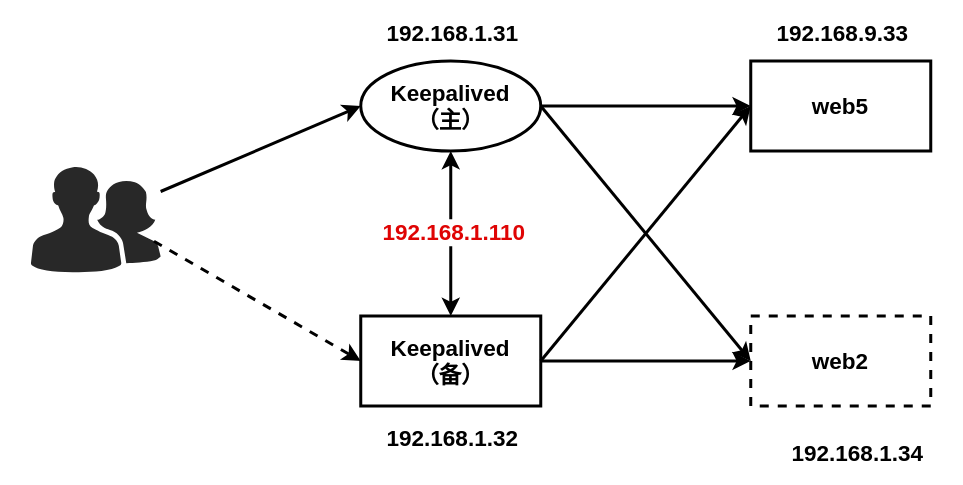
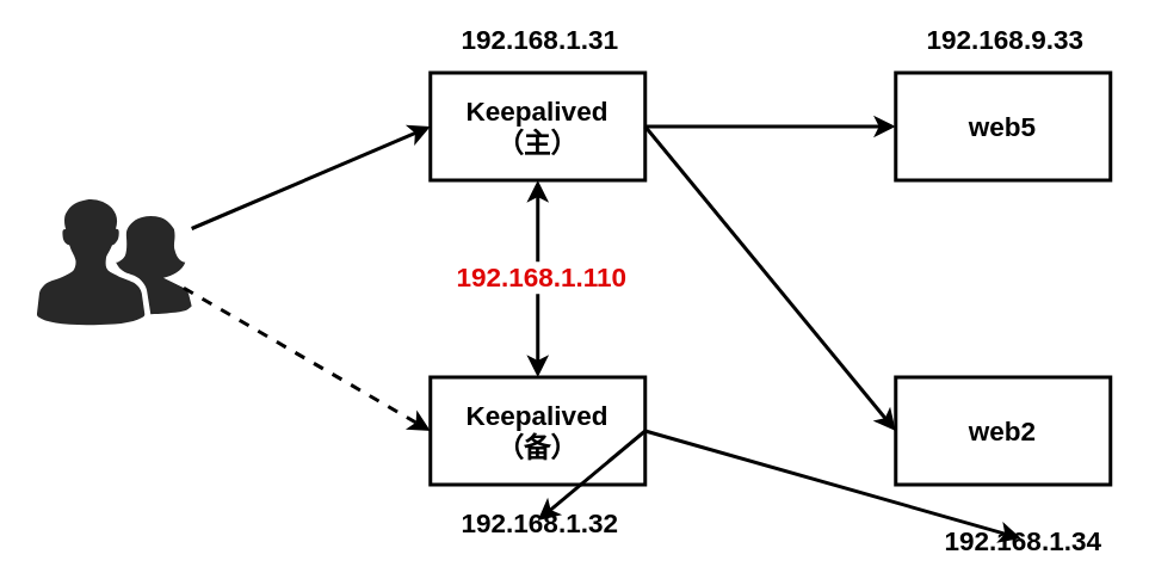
  <mxCell id="0" />
  <mxCell id="1" parent="0" />
  <mxCell id="2" value="" style="verticalLabelPosition=bottom;sketch=0;html=1;fillColor=#282828;strokeColor=none;verticalAlign=top;pointerEvents=1;align=center;shape=mxgraph.cisco_safe.people_places_things_icons.icon2;" vertex="1" parent="1"><mxGeometry x="20" y="110" width="86.59" height="71" as="geometry" /></mxCell>
- <mxCell id="3" value="Keepalived&lt;br&gt;（主）" style="ellipse;whiteSpace=wrap;html=1;strokeWidth=2;fontSize=15;fontStyle=1;" vertex="1" parent="1"><mxGeometry x="240" y="40" width="120" height="60" as="geometry" /></mxCell>
+ <mxCell id="3" value="Keepalived&lt;br&gt;（主）" style="rounded=0;whiteSpace=wrap;html=1;strokeWidth=2;fontSize=15;fontStyle=1" vertex="1" parent="1"><mxGeometry x="240" y="40" width="120" height="60" as="geometry" /></mxCell>
  <mxCell id="4" value="Keepalived&lt;br&gt;（备）" style="rounded=0;whiteSpace=wrap;html=1;strokeWidth=2;fontSize=15;fontStyle=1" vertex="1" parent="1"><mxGeometry x="240" y="210" width="120" height="60" as="geometry" /></mxCell>
  <mxCell id="5" value="" style="endArrow=classic;startArrow=classic;html=1;rounded=0;fontSize=15;entryX=0.5;entryY=1;entryDx=0;entryDy=0;strokeWidth=2;dashed=0;fontStyle=1;" edge="1" parent="1" source="4" target="3"><mxGeometry width="50" height="50" relative="1" as="geometry"><mxPoint x="230" y="230" as="sourcePoint" /><mxPoint x="280" y="180" as="targetPoint" /></mxGeometry></mxCell>
  <mxCell id="6" value="192.168.1.110" style="edgeLabel;html=1;align=center;verticalAlign=middle;resizable=0;points=[];fontSize=15;fontColor=#DF0404;fontStyle=1" vertex="1" connectable="0" parent="5"><mxGeometry x="0.034" y="-1" relative="1" as="geometry"><mxPoint as="offset" /></mxGeometry></mxCell>
  <mxCell id="7" value="192.168.1.31" style="edgeLabel;html=1;align=center;verticalAlign=middle;resizable=0;points=[];fontSize=15;fontStyle=1" vertex="1" connectable="0" parent="1"><mxGeometry x="300" y="20.004" as="geometry" /></mxCell>
  <mxCell id="8" value="192.168.1.31" style="edgeLabel;html=1;align=center;verticalAlign=middle;resizable=0;points=[];fontSize=15;fontStyle=1" vertex="1" connectable="0" parent="1"><mxGeometry x="300" y="20.004" as="geometry" /></mxCell>
  <mxCell id="9" value="192.168.1.32" style="edgeLabel;html=1;align=center;verticalAlign=middle;resizable=0;points=[];fontSize=15;fontStyle=1" vertex="1" connectable="0" parent="1"><mxGeometry x="300" y="290.004" as="geometry" /></mxCell>
  <mxCell id="10" value="web5" style="rounded=0;whiteSpace=wrap;html=1;strokeWidth=2;fontSize=15;fontStyle=1" vertex="1" parent="1"><mxGeometry x="500" y="40" width="120" height="60" as="geometry" /></mxCell>
- <mxCell id="11" value="web2" style="rounded=0;whiteSpace=wrap;html=1;strokeWidth=2;fontSize=15;fontStyle=1;dashed=1;" vertex="1" parent="1"><mxGeometry x="500" y="210" width="120" height="60" as="geometry" /></mxCell>
+ <mxCell id="11" value="web2" style="rounded=0;whiteSpace=wrap;html=1;strokeWidth=2;fontSize=15;fontStyle=1" vertex="1" parent="1"><mxGeometry x="500" y="210" width="120" height="60" as="geometry" /></mxCell>
  <mxCell id="12" value="192.168.9.33" style="edgeLabel;html=1;align=center;verticalAlign=middle;resizable=0;points=[];fontSize=15;fontStyle=1" vertex="1" connectable="0" parent="1"><mxGeometry x="560" y="20.004" as="geometry" /></mxCell>
  <mxCell id="13" value="192.168.1.34" style="edgeLabel;html=1;align=center;verticalAlign=middle;resizable=0;points=[];fontSize=15;fontStyle=1" vertex="1" connectable="0" parent="1"><mxGeometry x="570" y="300.004" as="geometry" /></mxCell>
  <mxCell id="14" value="" style="endArrow=classic;html=1;rounded=0;strokeWidth=2;fontSize=15;exitX=1;exitY=0.5;exitDx=0;exitDy=0;entryX=0;entryY=0.5;entryDx=0;entryDy=0;fontStyle=1" edge="1" parent="1" source="3" target="11"><mxGeometry width="50" height="50" relative="1" as="geometry"><mxPoint x="270" y="140" as="sourcePoint" /><mxPoint x="320" y="90" as="targetPoint" /></mxGeometry></mxCell>
  <mxCell id="15" value="" style="endArrow=classic;html=1;rounded=0;strokeWidth=2;fontSize=15;exitX=1;exitY=0.5;exitDx=0;exitDy=0;fontStyle=1" edge="1" parent="1" source="3" target="10"><mxGeometry width="50" height="50" relative="1" as="geometry"><mxPoint x="270" y="140" as="sourcePoint" /><mxPoint x="320" y="90" as="targetPoint" /></mxGeometry></mxCell>
- <mxCell id="16" value="" style="endArrow=classic;html=1;rounded=0;strokeWidth=2;fontSize=15;exitX=1;exitY=0.5;exitDx=0;exitDy=0;fontStyle=1" edge="1" parent="1" source="4" target="11"><mxGeometry width="50" height="50" relative="1" as="geometry"><mxPoint x="270" y="140" as="sourcePoint" /><mxPoint x="320" y="90" as="targetPoint" /></mxGeometry></mxCell>
- <mxCell id="17" value="" style="endArrow=classic;html=1;rounded=0;strokeWidth=2;fontSize=15;exitX=1;exitY=0.5;exitDx=0;exitDy=0;entryX=0;entryY=0.5;entryDx=0;entryDy=0;fontStyle=1" edge="1" parent="1" source="4" target="10"><mxGeometry width="50" height="50" relative="1" as="geometry"><mxPoint x="270" y="140" as="sourcePoint" /><mxPoint x="320" y="90" as="targetPoint" /></mxGeometry></mxCell>
+ <mxCell id="16" value="" style="endArrow=classic;html=1;rounded=0;strokeWidth=2;fontSize=15;exitX=1;exitY=0.5;exitDx=0;exitDy=0;fontStyle=1;" edge="1" parent="1" source="4" target="9"><mxGeometry width="50" height="50" relative="1" as="geometry"><mxPoint x="270" y="140" as="sourcePoint" /><mxPoint x="320" y="90" as="targetPoint" /></mxGeometry></mxCell>
+ <mxCell id="17" value="" style="endArrow=classic;html=1;rounded=0;strokeWidth=2;fontSize=15;exitX=1;exitY=0.5;exitDx=0;exitDy=0;fontStyle=1;" edge="1" parent="1" source="4" target="13"><mxGeometry width="50" height="50" relative="1" as="geometry"><mxPoint x="270" y="140" as="sourcePoint" /><mxPoint x="320" y="90" as="targetPoint" /></mxGeometry></mxCell>
  <mxCell id="18" value="" style="endArrow=classic;html=1;rounded=0;strokeWidth=2;fontSize=15;entryX=0;entryY=0.5;entryDx=0;entryDy=0;" edge="1" parent="1" source="2" target="3"><mxGeometry width="50" height="50" relative="1" as="geometry"><mxPoint x="270" y="140" as="sourcePoint" /><mxPoint x="320" y="90" as="targetPoint" /></mxGeometry></mxCell>
  <mxCell id="19" value="" style="endArrow=classic;html=1;rounded=0;strokeWidth=2;fontSize=15;exitX=0.949;exitY=0.706;exitDx=0;exitDy=0;exitPerimeter=0;entryX=0;entryY=0.5;entryDx=0;entryDy=0;dashed=1;" edge="1" parent="1" source="2" target="4"><mxGeometry width="50" height="50" relative="1" as="geometry"><mxPoint x="270" y="140" as="sourcePoint" /><mxPoint x="320" y="90" as="targetPoint" /></mxGeometry></mxCell>
